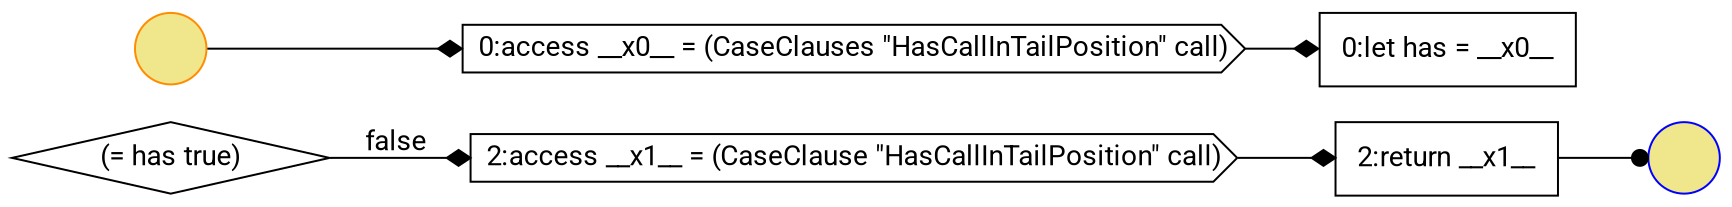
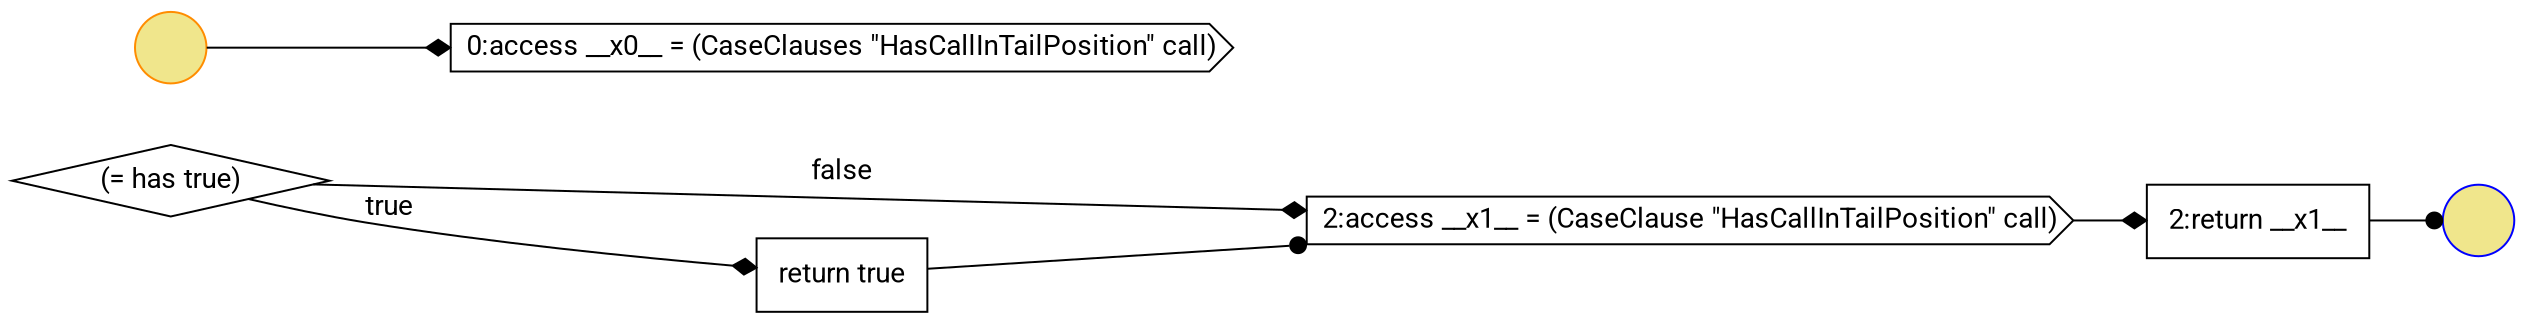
  digraph {
    fontname=Roboto
    rankdir=LR
    node [color=black fillcolor=white fontname=Roboto shape=none style=filled]
    edge [arrowhead=diamond color=black fontname=Roboto]
    n1 [label=<<font color="black">     <table border="0" cellborder="1" cellspacing="0" cellpadding="10">       <tr><td align="left">2:return __x1__</td></tr>     </table>   </font>> margin=0]
    n2 [color=blue fillcolor=khaki label=" " shape=circle]
    n3 [label=<<font color="black">0:access __x0__ = (CaseClauses &quot;HasCallInTailPosition&quot; call)</font>> shape=cds]
-   n4 [label=<<font color="black">     <table border="0" cellborder="1" cellspacing="0" cellpadding="10">       <tr><td align="left">0:let has = __x0__</td></tr>     </table>   </font>> margin=0]
    n5 [label=<<font color="black">2:access __x1__ = (CaseClause &quot;HasCallInTailPosition&quot; call)</font>> shape=cds]
    n6 [color=darkorange fillcolor=khaki label=" " shape=circle]
+   n7 [label=<<font color="black">     <table border="0" cellborder="1" cellspacing="0" cellpadding="10">       <tr><td align="left">return true</td></tr>     </table>   </font>> margin=0]
    n8 [label=<<font color="black">(= has true)</font>> shape=diamond]
    n1 -> n2 [arrowhead=dot]
-   n3 -> n4
    n5 -> n1
    n6 -> n3
+   n7 -> n5 [arrowhead=dot]
    n8 -> n5 [label=<<font color="black">false</font>>]
+   n8 -> n7 [label=<<font color="black">true</font>>]
  }
